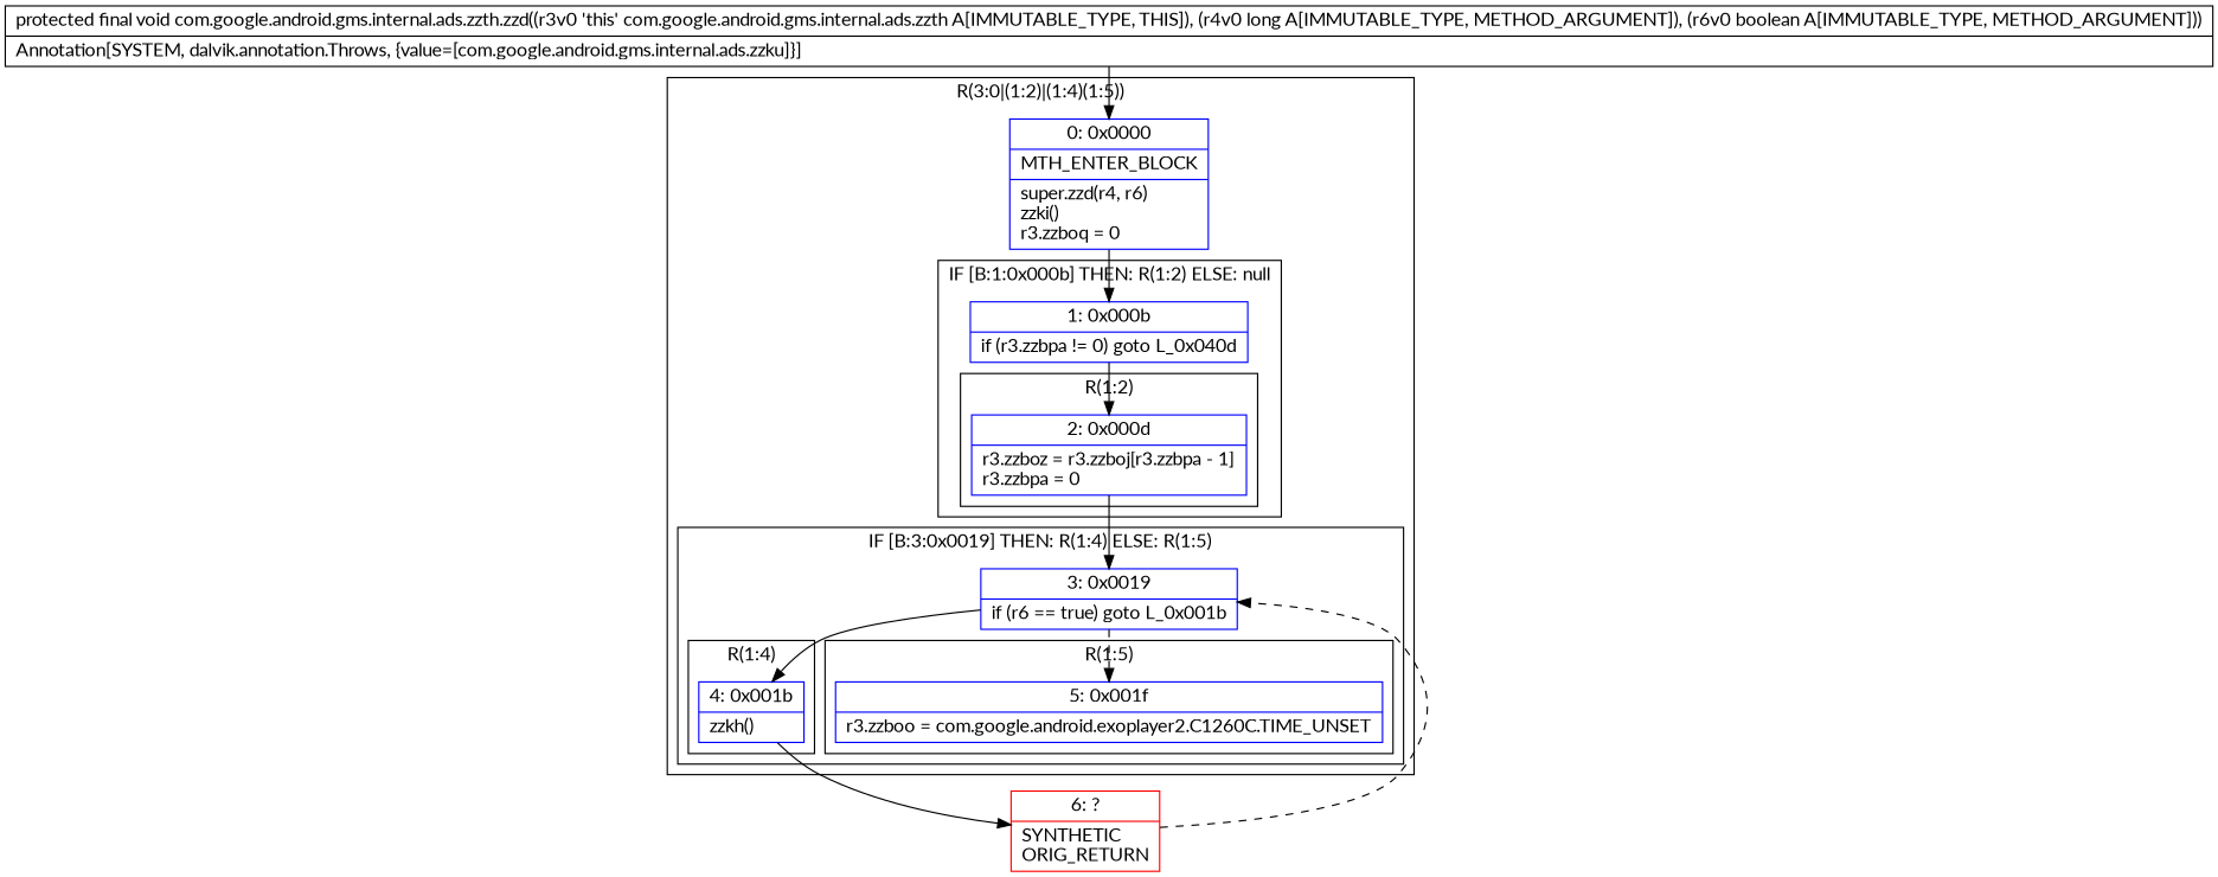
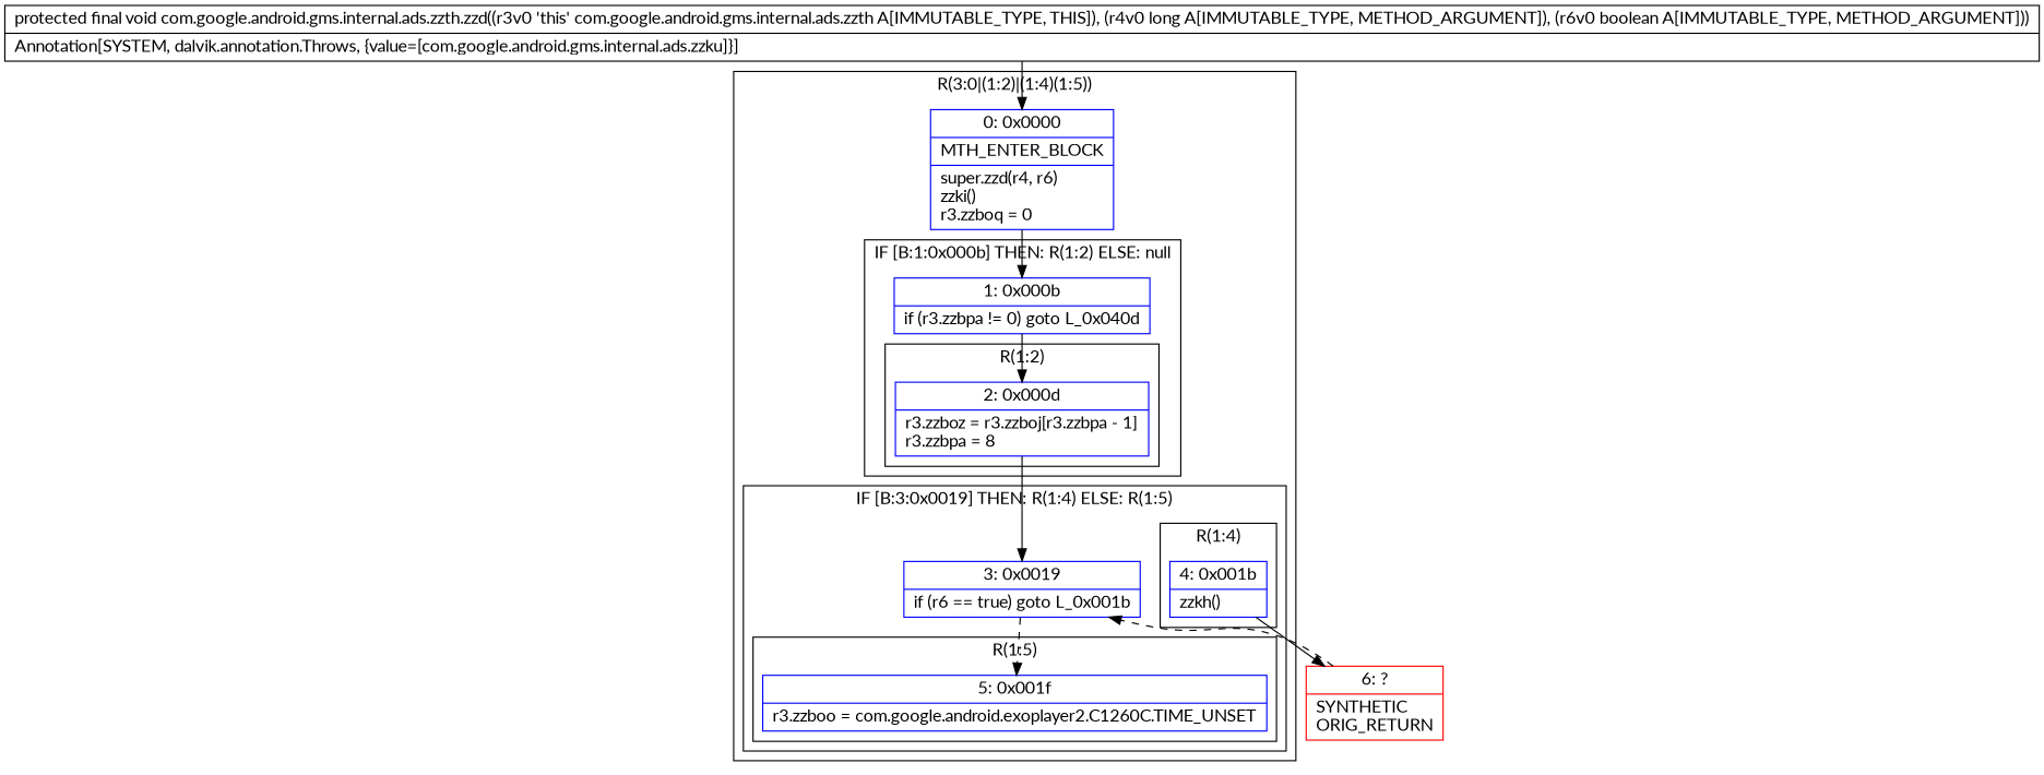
  digraph {
    fontname=Lato
    node [color=blue fontname=Lato shape=record]
    edge [fontname=Lato]
-   n1 [label="{2\:\ 0x000d|r3.zzboz = r3.zzboj[r3.zzbpa \- 1]\lr3.zzbpa = 0\l}"]
+   n1 [label="{2\:\ 0x000d|r3.zzboz = r3.zzboj[r3.zzbpa \- 1]\lr3.zzbpa = 8\l}"]
    n2 [label="{1\:\ 0x000b|if (r3.zzbpa != 0) goto L_0x040d\l}"]
    n3 [label="{4\:\ 0x001b|zzkh()\l}"]
    n4 [label="{5\:\ 0x001f|r3.zzboo = com.google.android.exoplayer2.C1260C.TIME_UNSET\l}"]
    n5 [label="{3\:\ 0x0019|if (r6 == true) goto L_0x001b\l}"]
    n6 [label="{0\:\ 0x0000|MTH_ENTER_BLOCK\l|super.zzd(r4, r6)\lzzki()\lr3.zzboq = 0\l}"]
    n7 [color=red label="{6\:\ ?|SYNTHETIC\lORIG_RETURN\l}"]
    n8 [label="{protected final void com.google.android.gms.internal.ads.zzth.zzd((r3v0 'this' com.google.android.gms.internal.ads.zzth A[IMMUTABLE_TYPE, THIS]), (r4v0 long A[IMMUTABLE_TYPE, METHOD_ARGUMENT]), (r6v0 boolean A[IMMUTABLE_TYPE, METHOD_ARGUMENT]))  | Annotation[SYSTEM, dalvik.annotation.Throws, \{value=[com.google.android.gms.internal.ads.zzku]\}]\l}" color=""]
    subgraph cluster_1 {
      label="R(3:0|(1:2)|(1:4)(1:5))"
      n6
      subgraph cluster_2 {
        label="IF [B:1:0x000b] THEN: R(1:2) ELSE: null"
        n2
        subgraph cluster_3 {
          label="R(1:2)"
          n1
        }
      }
      subgraph cluster_4 {
        label="IF [B:3:0x0019] THEN: R(1:4) ELSE: R(1:5)"
        n5
        subgraph cluster_5 {
          label="R(1:4)"
          n3
        }
        subgraph cluster_6 {
          label="R(1:5)"
          n4
        }
      }
    }
    n1 -> n5
    n2 -> n1
    n3 -> n7
-   n5 -> n3
    n5 -> n4 [style=dashed]
    n6 -> n2
    n7 -> n5 [style=dashed]
    n8 -> n6
  }
